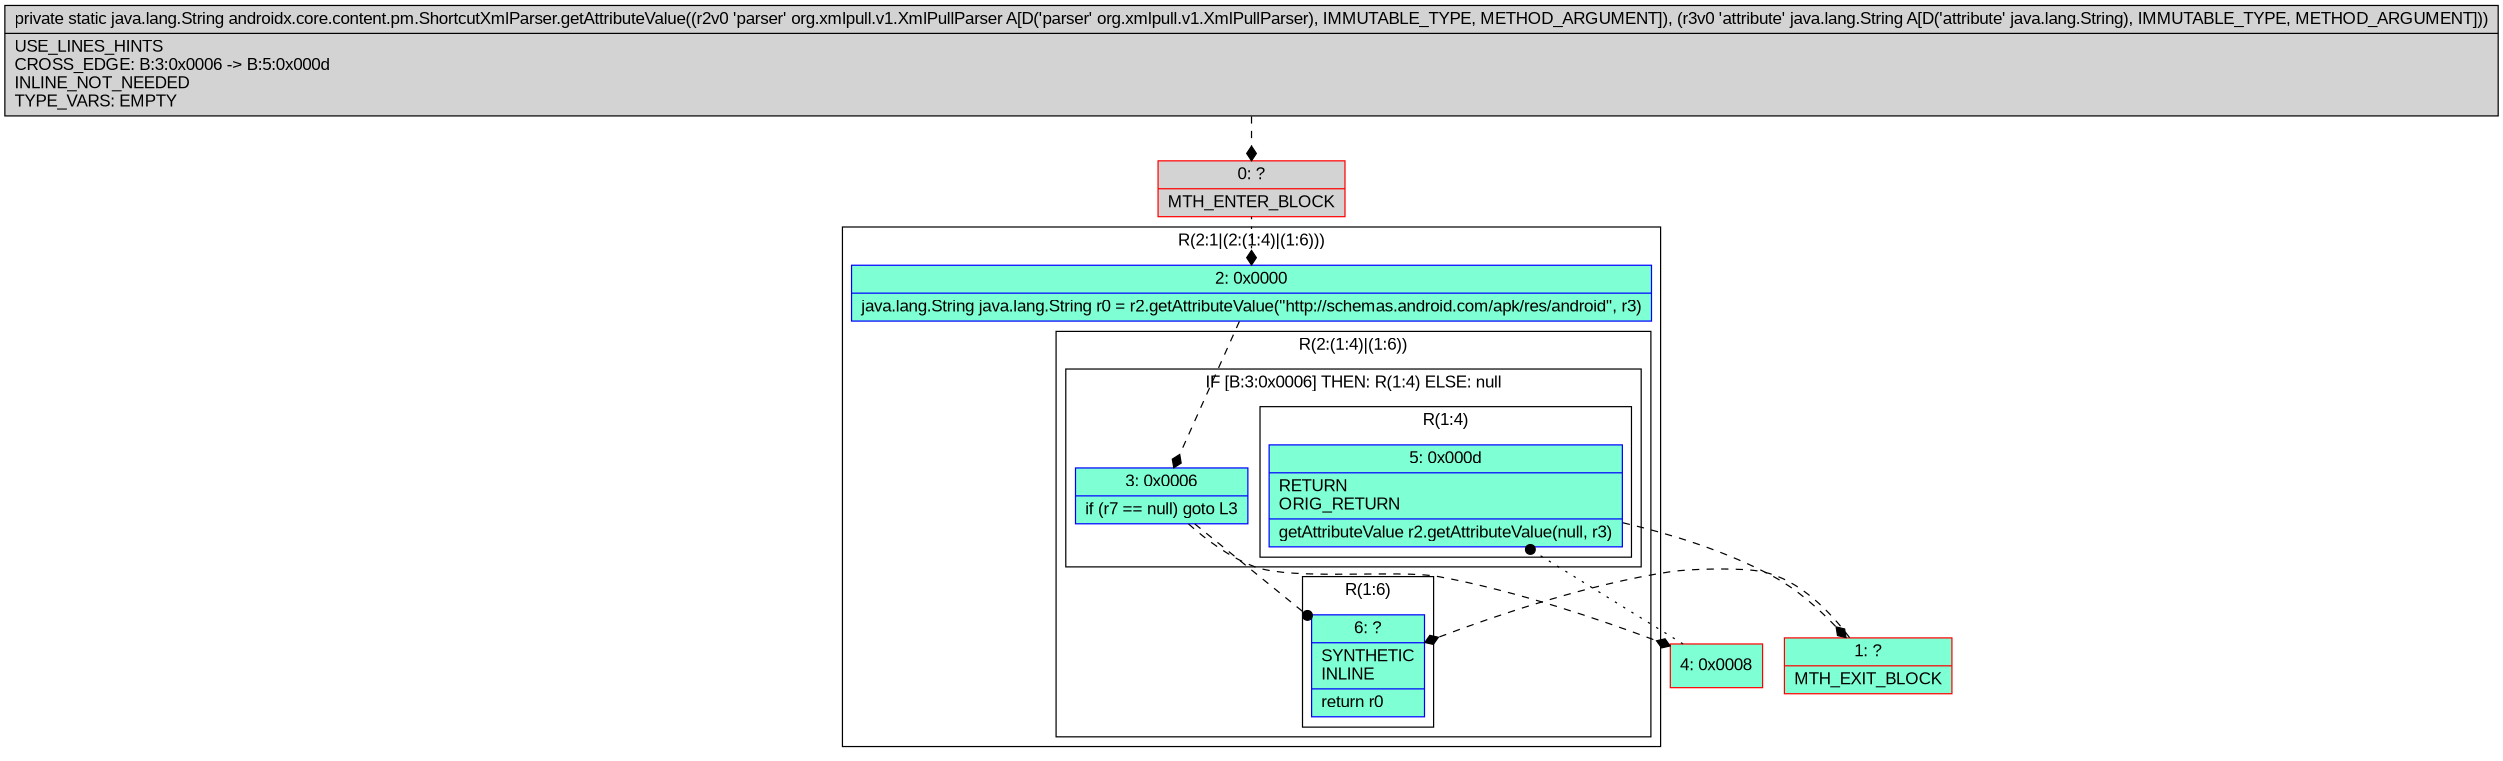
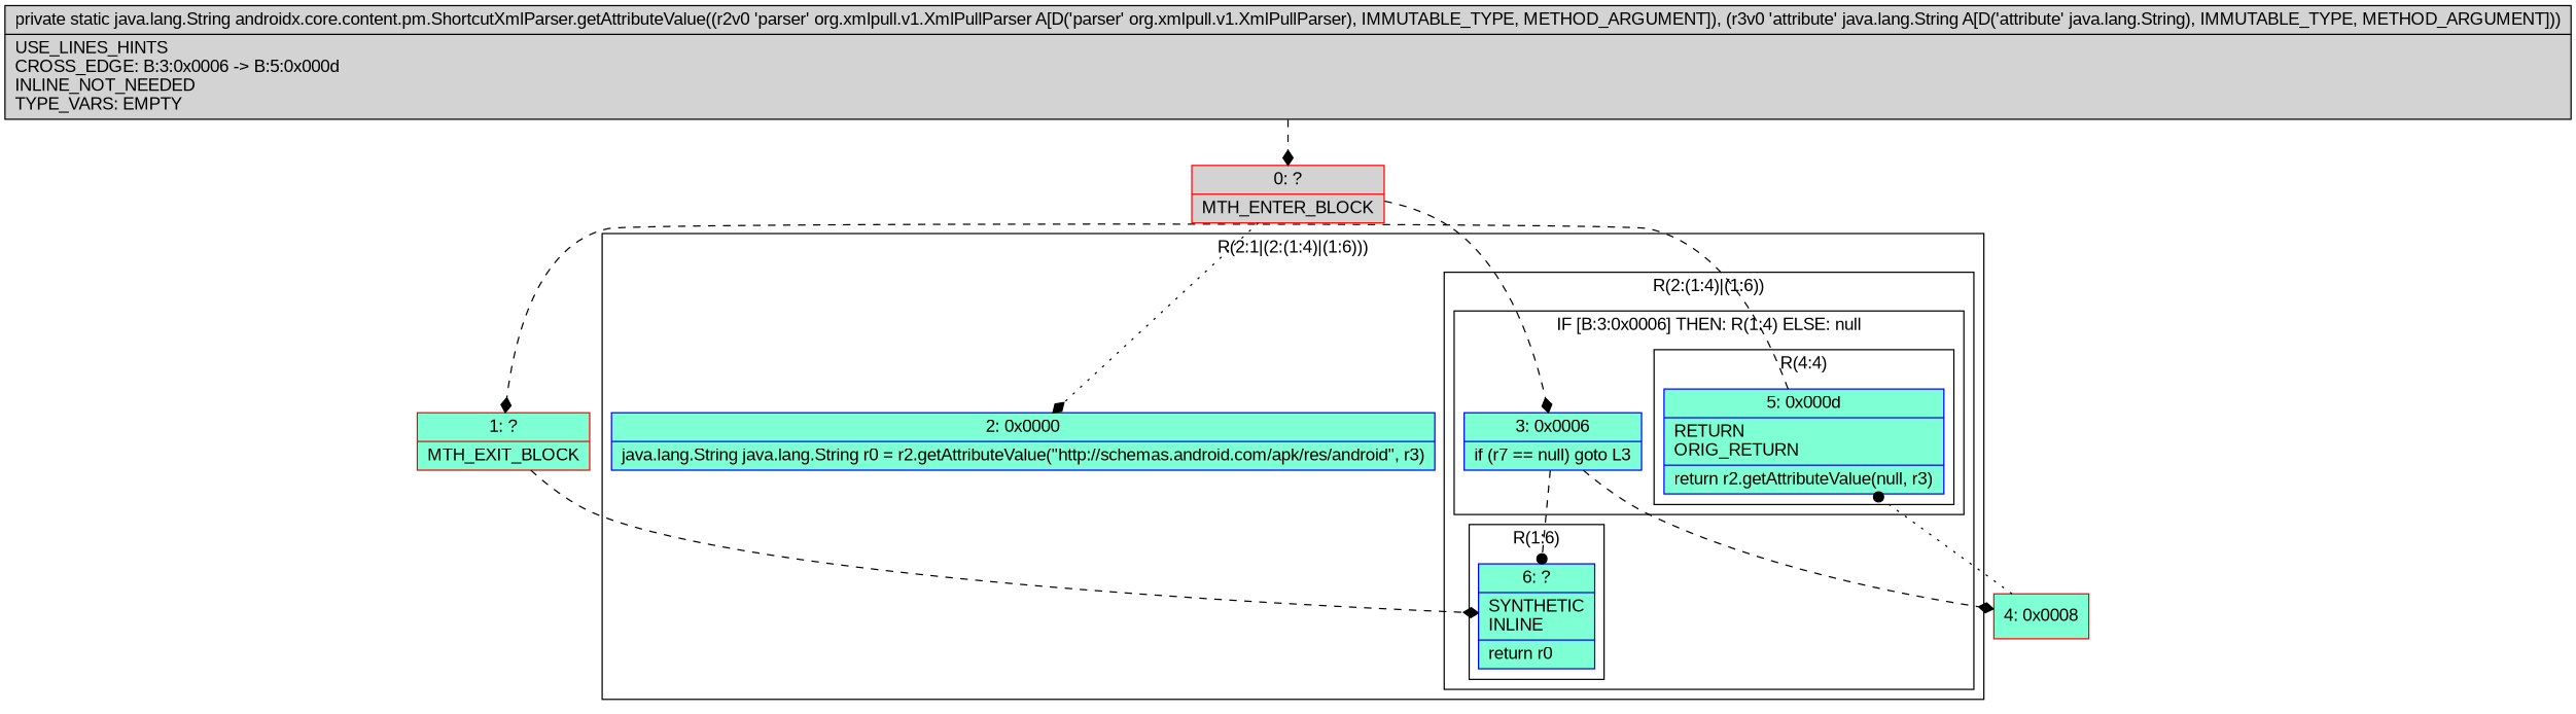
  digraph {
    fontname="Liberation Sans"
    node [color=blue fillcolor=aquamarine fontname="Liberation Sans" shape=record style=filled]
    edge [arrowhead=diamond fontname="Liberation Sans" style=dashed]
-   n1 [label="{5\:\ 0x000d|RETURN\lORIG_RETURN\l|getAttributeValue r2.getAttributeValue(null, r3)\l}"]
+   n1 [label="{5\:\ 0x000d|RETURN\lORIG_RETURN\l|return r2.getAttributeValue(null, r3)\l}"]
    n2 [label="{3\:\ 0x0006|if (r7 == null) goto L3\l}"]
    n3 [label="{6\:\ ?|SYNTHETIC\lINLINE\l|return r0\l}"]
    n4 [label="{2\:\ 0x0000|java.lang.String java.lang.String r0 = r2.getAttributeValue(\"http:\/\/schemas.android.com\/apk\/res\/android\", r3)\l}"]
    n5 [color=red label="{1\:\ ?|MTH_EXIT_BLOCK\l}"]
    n6 [color=red label="{4\:\ 0x0008}"]
    n7 [color=red fillcolor=lightgrey label="{0\:\ ?|MTH_ENTER_BLOCK\l}"]
    n8 [fillcolor=lightgrey label="{private static java.lang.String androidx.core.content.pm.ShortcutXmlParser.getAttributeValue((r2v0 'parser' org.xmlpull.v1.XmlPullParser A[D('parser' org.xmlpull.v1.XmlPullParser), IMMUTABLE_TYPE, METHOD_ARGUMENT]), (r3v0 'attribute' java.lang.String A[D('attribute' java.lang.String), IMMUTABLE_TYPE, METHOD_ARGUMENT]))  | USE_LINES_HINTS\lCROSS_EDGE: B:3:0x0006 \-\> B:5:0x000d\lINLINE_NOT_NEEDED\lTYPE_VARS: EMPTY\l}" color=""]
    subgraph cluster_1 {
      label="R(2:1|(2:(1:4)|(1:6)))"
      n4
      subgraph cluster_2 {
        label="R(2:(1:4)|(1:6))"
        subgraph cluster_3 {
          label="IF [B:3:0x0006] THEN: R(1:4) ELSE: null"
          n2
          subgraph cluster_4 {
-           label="R(1:4)"
+           label="R(4:4)"
            n1
          }
        }
        subgraph cluster_5 {
          label="R(1:6)"
          n3
        }
      }
    }
    n1 -> n5
    n2 -> n3 [arrowhead=dot]
    n2 -> n6
-   n4 -> n2
+   n7 -> n2
    n5 -> n3
    n6 -> n1 [arrowhead=dot style=dotted]
    n7 -> n4 [style=dotted]
    n8 -> n7
  }
